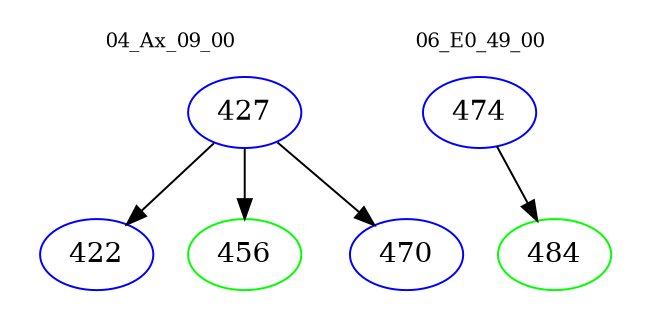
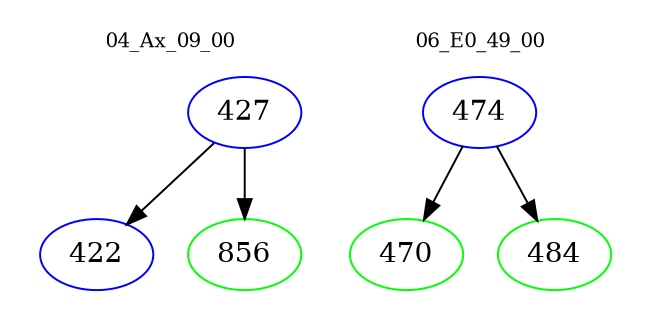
  digraph {
    node [color=blue]
    edge [color=black]
    n1 [label=427]
    n2 [label=422]
-   n3 [color=green label=456]
+   n3 [color=green label=856]
    n4 [label=474]
-   n5 [label=470]
+   n5 [color=green label=470]
    n6 [color=green label=484]
    subgraph cluster_1 {
      color=white
      fontsize=10
      label="04_Ax_09_00"
      n1
      n2
      n3
    }
    subgraph cluster_2 {
      color=white
      fontsize=10
      label="06_E0_49_00"
      n4
      n5
      n6
    }
    n1 -> n2
    n1 -> n3
-   n1 -> n5
+   n4 -> n5
    n4 -> n6
  }
